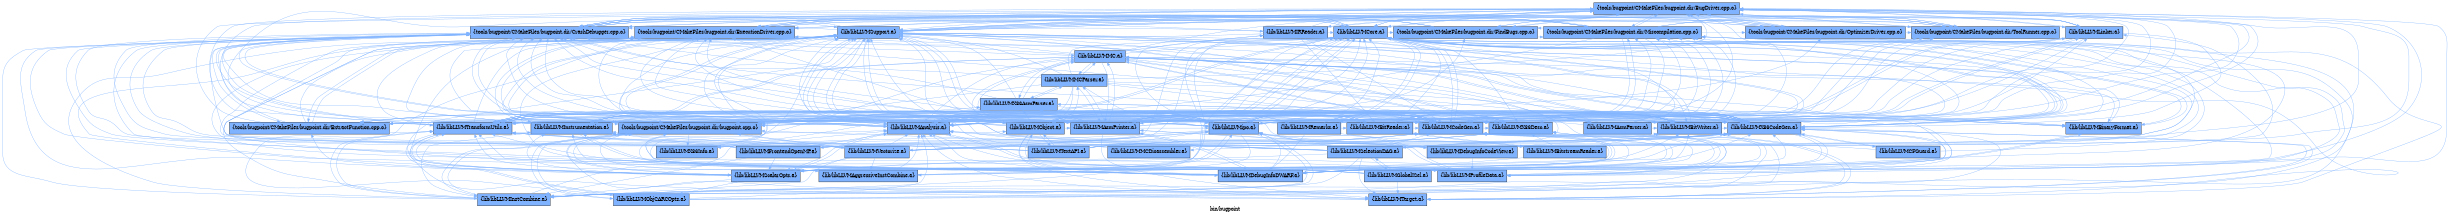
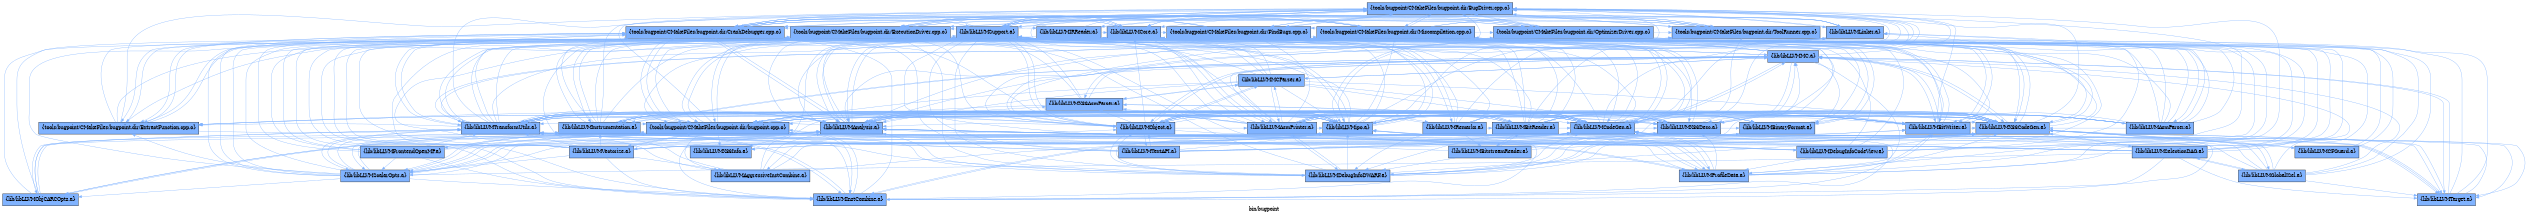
  digraph {
    label="bin/bugpoint"
    rankdir=TB
    node [fillcolor="0.600000 0.5 1" group=1 shape=box style=filled]
    edge [color="0.600000 0.5 1"]
    n1 [label="{tools/bugpoint/CMakeFiles/bugpoint.dir/BugDriver.cpp.o}"]
    n2 [label="{tools/bugpoint/CMakeFiles/bugpoint.dir/CrashDebugger.cpp.o}"]
    n3 [label="{tools/bugpoint/CMakeFiles/bugpoint.dir/ExecutionDriver.cpp.o}"]
    n4 [label="{tools/bugpoint/CMakeFiles/bugpoint.dir/FindBugs.cpp.o}"]
    n5 [label="{tools/bugpoint/CMakeFiles/bugpoint.dir/Miscompilation.cpp.o}"]
    n6 [label="{tools/bugpoint/CMakeFiles/bugpoint.dir/OptimizerDriver.cpp.o}"]
    n7 [label="{tools/bugpoint/CMakeFiles/bugpoint.dir/ToolRunner.cpp.o}"]
    n8 [label="{lib/libLLVMCore.a}"]
    n9 [label="{lib/libLLVMIRReader.a}"]
    n10 [label="{lib/libLLVMLinker.a}"]
    n11 [label="{lib/libLLVMSupport.a}"]
    n12 [label="{tools/bugpoint/CMakeFiles/bugpoint.dir/ExtractFunction.cpp.o}"]
    n13 [label="{tools/bugpoint/CMakeFiles/bugpoint.dir/bugpoint.cpp.o}"]
    n14 [label="{lib/libLLVMAnalysis.a}"]
    n15 [label="{lib/libLLVMTransformUtils.a}"]
    n16 [label="{lib/libLLVMBitWriter.a}"]
    n17 [label="{lib/libLLVMX86CodeGen.a}"]
    n18 [label="{lib/libLLVMCodeGen.a}"]
    n19 [label="{lib/libLLVMBinaryFormat.a}"]
    n20 [label="{lib/libLLVMX86Desc.a}"]
    n21 [label="{lib/libLLVMRemarks.a}"]
    n22 [label="{lib/libLLVMAsmParser.a}"]
    n23 [label="{lib/libLLVMBitReader.a}"]
    n24 [label="{lib/libLLVMipo.a}"]
    n25 [label="{lib/libLLVMObject.a}"]
    n26 [label="{lib/libLLVMInstrumentation.a}"]
    n27 [label="{lib/libLLVMAsmPrinter.a}"]
    n28 [label="{lib/libLLVMMC.a}"]
    n29 [label="{lib/libLLVMX86AsmParser.a}"]
    n30 [label="{lib/libLLVMX86Info.a}"]
    n31 [label="{lib/libLLVMAggressiveInstCombine.a}"]
    n32 [label="{lib/libLLVMInstCombine.a}"]
    n33 [label="{lib/libLLVMObjCARCOpts.a}"]
    n34 [label="{lib/libLLVMScalarOpts.a}"]
    n35 [label="{lib/libLLVMTarget.a}"]
    n36 [label="{lib/libLLVMVectorize.a}"]
    n37 [label="{lib/libLLVMProfileData.a}"]
    n38 [label="{lib/libLLVMSelectionDAG.a}"]
    n39 [label="{lib/libLLVMGlobalISel.a}"]
    n40 [label="{lib/libLLVMCFGuard.a}"]
    n41 [label="{lib/libLLVMDebugInfoDWARF.a}"]
-   n42 [label="{lib/libLLVMMCDisassembler.a}"]
    n43 [label="{lib/libLLVMBitstreamReader.a}"]
    n44 [label="{lib/libLLVMFrontendOpenMP.a}"]
    n45 [label="{lib/libLLVMMCParser.a}"]
    n46 [label="{lib/libLLVMTextAPI.a}"]
    n47 [label="{lib/libLLVMDebugInfoCodeView.a}"]
    subgraph sub_1 {
      rank=same
      n1
    }
    subgraph sub_2 {
      rank=same
      n2
      n3
      n4
      n5
      n6
      n7
      n8
      n9
      n10
      n11
    }
    subgraph sub_3 {
      rank=same
      n12
      n13
      n14
      n15
      n16
      n17
      n18
      n19
      n20
      n21
      n22
      n23
      n24
      n25
      n26
      n27
    }
    n1 -> n2
    n1 -> n3
    n1 -> n4
    n1 -> n5
    n1 -> n6
    n1 -> n7
    n1 -> n8
    n1 -> n9
    n1 -> n10
    n1 -> n11
    n2 -> n1
    n2 -> n3
    n2 -> n6
    n2 -> n8
    n2 -> n11
    n2 -> n12
    n2 -> n13
    n2 -> n14
    n2 -> n15
    n2 -> n28
    n3 -> n1
    n3 -> n2
    n3 -> n6
    n3 -> n7
    n3 -> n11
    n4 -> n1
    n4 -> n2
    n4 -> n3
    n4 -> n5
    n4 -> n6
    n4 -> n11
    n5 -> n1
    n5 -> n2
    n5 -> n3
    n5 -> n4
    n5 -> n6
    n5 -> n7
    n5 -> n8
    n5 -> n10
    n5 -> n11
    n5 -> n12
    n5 -> n13
    n5 -> n15
    n6 -> n1
    n6 -> n2
    n6 -> n3
    n6 -> n7
    n6 -> n11
    n6 -> n16
    n7 -> n1
    n7 -> n2
    n7 -> n3
    n7 -> n4
    n7 -> n11
-   n8 -> n1
    n8 -> n2
    n8 -> n3
    n8 -> n4
    n8 -> n11
    n8 -> n12
    n8 -> n13
    n8 -> n14
    n8 -> n16
    n8 -> n17
    n8 -> n18
    n8 -> n19
    n8 -> n20
    n8 -> n21
    n9 -> n1
    n9 -> n2
    n9 -> n5
    n9 -> n8
    n9 -> n11
    n9 -> n18
    n9 -> n22
-   n9 -> n23
    n10 -> n1
    n10 -> n2
    n10 -> n8
    n10 -> n11
    n10 -> n14
    n10 -> n15
    n10 -> n17
    n10 -> n18
    n10 -> n24
    n10 -> n25
    n11 -> n1
    n11 -> n2
    n11 -> n3
    n11 -> n7
    n11 -> n8
    n11 -> n9
    n11 -> n12
    n11 -> n13
    n11 -> n14
    n11 -> n16
    n11 -> n17
    n11 -> n18
    n11 -> n20
    n11 -> n24
    n11 -> n25
    n11 -> n26
    n11 -> n27
    n12 -> n1
    n12 -> n2
    n12 -> n3
    n12 -> n6
    n12 -> n8
    n12 -> n11
    n12 -> n15
    n13 -> n1
    n13 -> n2
    n13 -> n3
    n13 -> n8
    n13 -> n11
    n13 -> n14
    n13 -> n15
    n13 -> n17
-   n29 -> n18
+   n13 -> n18
    n13 -> n20
    n13 -> n24
    n13 -> n26
    n13 -> n29
    n13 -> n30
    n13 -> n31
    n13 -> n32
    n13 -> n33
    n13 -> n34
    n13 -> n35
    n13 -> n36
    n14 -> n1
    n14 -> n2
    n14 -> n3
    n14 -> n5
    n14 -> n7
    n14 -> n8
    n14 -> n11
    n14 -> n12
    n14 -> n13
    n14 -> n17
    n14 -> n18
    n14 -> n19
    n14 -> n24
    n14 -> n25
    n14 -> n34
    n14 -> n37
    n15 -> n1
    n15 -> n2
    n15 -> n3
    n15 -> n5
    n15 -> n7
    n15 -> n8
    n15 -> n10
    n15 -> n11
    n15 -> n12
    n15 -> n13
    n15 -> n14
    n15 -> n16
    n15 -> n17
    n15 -> n18
    n15 -> n24
    n15 -> n26
    n15 -> n32
    n15 -> n33
    n15 -> n34
    n16 -> n1
    n16 -> n2
    n16 -> n8
    n16 -> n11
    n16 -> n13
    n16 -> n14
    n16 -> n17
    n16 -> n25
    n16 -> n28
    n17 -> n1
    n17 -> n2
    n17 -> n8
    n17 -> n11
    n17 -> n13
    n17 -> n14
    n17 -> n15
    n17 -> n18
    n17 -> n20
    n17 -> n27
    n17 -> n28
    n17 -> n30
    n17 -> n35
    n17 -> n38
    n17 -> n39
    n17 -> n40
    n18 -> n1
    n18 -> n2
    n18 -> n3
    n18 -> n5
    n18 -> n7
    n18 -> n8
    n18 -> n11
    n18 -> n12
    n18 -> n13
    n18 -> n14
    n18 -> n15
    n18 -> n16
    n18 -> n17
    n18 -> n20
    n18 -> n27
    n18 -> n28
    n18 -> n34
    n18 -> n35
    n18 -> n37
    n19 -> n8
    n19 -> n11
    n19 -> n41
    n20 -> n2
    n20 -> n11
    n20 -> n13
    n20 -> n17
    n20 -> n19
    n20 -> n28
    n20 -> n29
    n20 -> n30
-   n20 -> n42
    n21 -> n1
    n21 -> n2
    n21 -> n8
    n21 -> n11
    n21 -> n14
    n21 -> n16
    n21 -> n18
    n21 -> n20
    n21 -> n23
    n21 -> n41
    n21 -> n43
    n22 -> n2
    n22 -> n3
    n22 -> n5
    n22 -> n8
    n22 -> n9
    n22 -> n10
    n22 -> n11
    n22 -> n14
    n22 -> n15
    n22 -> n16
    n22 -> n17
    n22 -> n18
    n22 -> n19
    n22 -> n24
    n23 -> n1
    n23 -> n2
    n23 -> n3
    n23 -> n5
    n23 -> n8
    n23 -> n11
    n23 -> n14
    n23 -> n15
    n23 -> n16
    n23 -> n17
    n23 -> n18
    n23 -> n20
    n23 -> n22
    n23 -> n24
    n23 -> n25
    n23 -> n26
    n23 -> n41
    n23 -> n43
    n24 -> n1
    n24 -> n2
    n24 -> n3
    n24 -> n5
    n24 -> n7
    n24 -> n8
    n24 -> n9
    n24 -> n10
    n24 -> n11
    n24 -> n12
    n24 -> n13
    n24 -> n14
    n24 -> n15
    n24 -> n16
    n24 -> n17
    n24 -> n18
    n24 -> n23
    n24 -> n26
    n24 -> n31
    n24 -> n32
    n24 -> n34
    n24 -> n36
    n24 -> n37
    n24 -> n44
    n25 -> n1
    n25 -> n2
    n25 -> n3
    n25 -> n5
    n25 -> n8
    n25 -> n11
    n25 -> n14
    n25 -> n15
    n25 -> n16
    n25 -> n17
    n25 -> n18
    n25 -> n19
    n25 -> n20
    n25 -> n23
    n25 -> n24
    n25 -> n26
    n25 -> n27
    n25 -> n28
    n25 -> n29
    n25 -> n35
    n25 -> n41
    n25 -> n45
    n25 -> n46
    n26 -> n1
    n26 -> n2
    n26 -> n3
    n26 -> n5
    n26 -> n8
    n26 -> n11
    n26 -> n13
    n26 -> n14
    n26 -> n15
    n26 -> n17
    n26 -> n18
    n26 -> n24
    n26 -> n28
    n26 -> n32
    n26 -> n37
    n27 -> n2
    n27 -> n3
    n27 -> n4
    n27 -> n8
    n27 -> n11
    n27 -> n14
    n27 -> n15
    n27 -> n16
    n27 -> n17
    n27 -> n18
    n27 -> n19
    n27 -> n20
    n27 -> n21
    n27 -> n24
    n27 -> n28
    n27 -> n29
    n27 -> n35
    n27 -> n41
    n27 -> n45
    n27 -> n47
    n28 -> n1
    n28 -> n3
    n28 -> n8
    n28 -> n9
    n28 -> n11
    n28 -> n14
    n28 -> n16
    n28 -> n17
    n28 -> n18
    n28 -> n19
    n28 -> n20
    n28 -> n25
    n28 -> n26
    n28 -> n27
    n28 -> n29
+   n28 -> n35
    n28 -> n37
    n28 -> n45
    n29 -> n2
    n29 -> n11
    n29 -> n20
    n29 -> n28
    n29 -> n30
    n29 -> n45
    n30 -> n11
    n31 -> n8
    n31 -> n11
    n31 -> n14
    n31 -> n15
    n31 -> n17
    n31 -> n18
    n32 -> n2
    n32 -> n3
    n32 -> n5
    n32 -> n8
    n32 -> n11
    n32 -> n13
    n32 -> n14
    n32 -> n15
    n32 -> n16
    n32 -> n17
    n32 -> n18
    n32 -> n24
    n33 -> n8
    n33 -> n11
    n33 -> n13
    n33 -> n14
    n33 -> n15
    n33 -> n17
    n33 -> n18
    n34 -> n2
    n34 -> n3
    n34 -> n5
    n34 -> n8
    n34 -> n11
    n34 -> n12
    n34 -> n13
    n34 -> n14
    n34 -> n15
    n34 -> n16
    n34 -> n17
    n34 -> n18
    n34 -> n24
    n34 -> n26
    n34 -> n32
    n34 -> n33
    n35 -> n8
    n35 -> n11
    n35 -> n14
    n35 -> n17
    n35 -> n18
    n35 -> n28
    n36 -> n2
    n36 -> n5
    n36 -> n8
    n36 -> n11
    n36 -> n13
    n36 -> n14
    n36 -> n15
    n36 -> n17
    n36 -> n18
    n36 -> n24
    n36 -> n26
    n36 -> n31
    n36 -> n32
    n36 -> n34
    n37 -> n1
    n37 -> n2
    n37 -> n8
    n37 -> n11
    n37 -> n13
    n37 -> n14
    n37 -> n16
    n37 -> n17
    n37 -> n18
    n37 -> n20
    n37 -> n24
    n37 -> n26
    n38 -> n2
    n38 -> n8
    n38 -> n11
    n38 -> n13
    n38 -> n14
    n38 -> n15
    n38 -> n16
    n38 -> n17
    n38 -> n18
    n38 -> n24
    n38 -> n28
    n38 -> n32
    n38 -> n34
    n38 -> n35
    n38 -> n39
    n39 -> n2
    n39 -> n8
    n39 -> n11
    n39 -> n14
    n39 -> n15
    n39 -> n17
    n39 -> n18
    n39 -> n28
    n39 -> n35
    n39 -> n38
    n40 -> n8
    n40 -> n11
    n40 -> n17
-   n41 -> n1
    n41 -> n2
    n41 -> n3
    n41 -> n8
    n41 -> n11
    n41 -> n14
    n41 -> n15
-   n41 -> n16
    n41 -> n17
    n41 -> n18
    n41 -> n19
    n41 -> n20
    n41 -> n24
    n41 -> n25
    n41 -> n26
    n41 -> n27
    n41 -> n28
-   n42 -> n11
    n43 -> n11
    n43 -> n16
    n43 -> n20
    n43 -> n23
    n43 -> n41
    n44 -> n2
    n44 -> n8
    n44 -> n11
    n44 -> n14
    n44 -> n15
    n44 -> n17
    n44 -> n18
    n44 -> n26
    n44 -> n32
    n44 -> n34
    n45 -> n1
    n45 -> n2
    n45 -> n8
    n45 -> n11
    n45 -> n13
    n45 -> n14
    n45 -> n17
    n45 -> n18
    n45 -> n20
    n45 -> n24
    n45 -> n25
    n45 -> n27
    n45 -> n28
    n45 -> n29
    n46 -> n1
    n46 -> n2
    n46 -> n11
    n46 -> n15
    n46 -> n17
    n46 -> n18
    n46 -> n20
    n46 -> n24
    n46 -> n25
    n46 -> n26
    n47 -> n1
    n47 -> n2
    n47 -> n8
    n47 -> n10
    n47 -> n11
    n47 -> n14
    n47 -> n17
    n47 -> n24
    n47 -> n27
    n47 -> n37
  }
